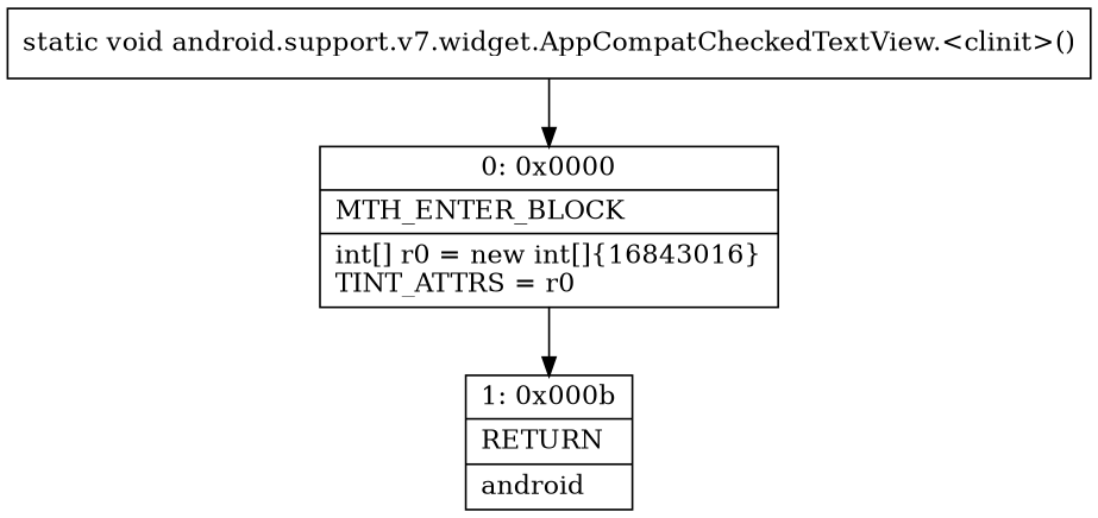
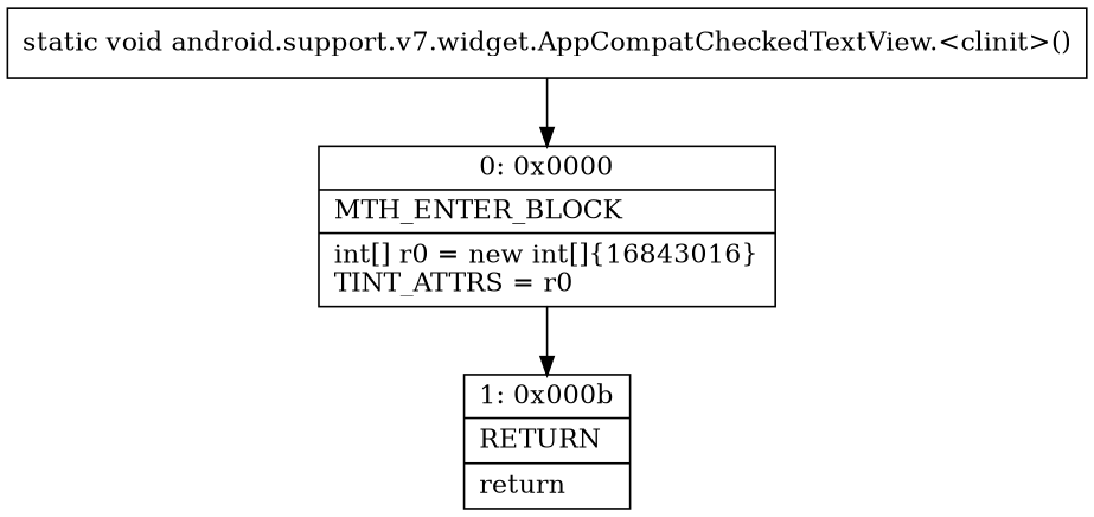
  digraph {
    node [shape=record]
    n1 [label="{0\:\ 0x0000|MTH_ENTER_BLOCK\l|int[] r0 = new int[]\{16843016\}\lTINT_ATTRS = r0\l}"]
-   n2 [label="{1\:\ 0x000b|RETURN\l|android\l}"]
+   n2 [label="{1\:\ 0x000b|RETURN\l|return\l}"]
    n3 [label="{static void android.support.v7.widget.AppCompatCheckedTextView.\<clinit\>() }"]
    n1 -> n2
    n3 -> n1
  }
